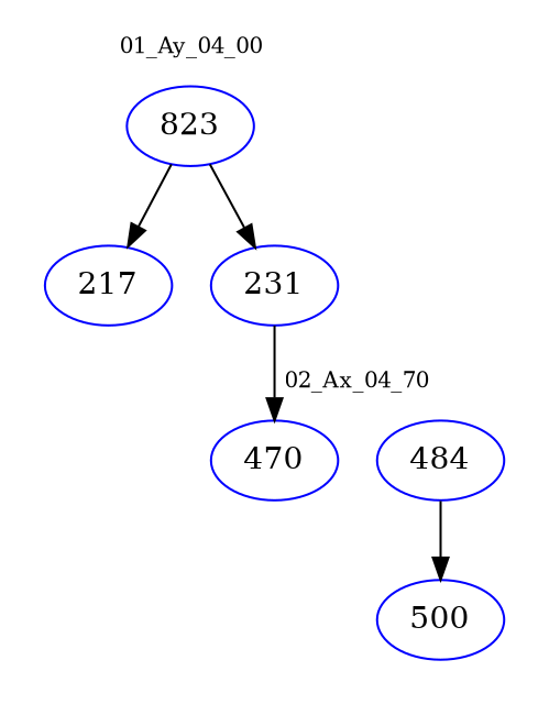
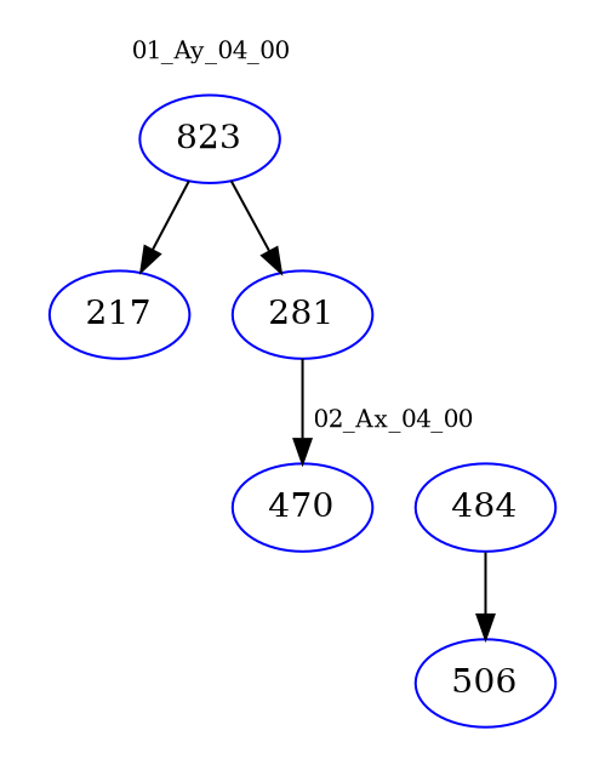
  digraph {
    node [color=blue]
    edge [color=black]
    n1 [label=823]
    n2 [label=217]
-   n3 [label=231]
+   n3 [label=281]
    n4 [label=484]
    n5 [label=470]
-   n6 [label=500]
+   n6 [label=506]
    subgraph cluster_1 {
      color=white
      fontsize=10
      label="01_Ay_04_00"
      n1
      n2
      n3
    }
    subgraph cluster_2 {
      color=white
      fontsize=10
-     label="02_Ax_04_70"
+     label="02_Ax_04_00"
      n4
      n5
      n6
    }
    n1 -> n2
    n1 -> n3
    n3 -> n5
    n4 -> n6
  }
